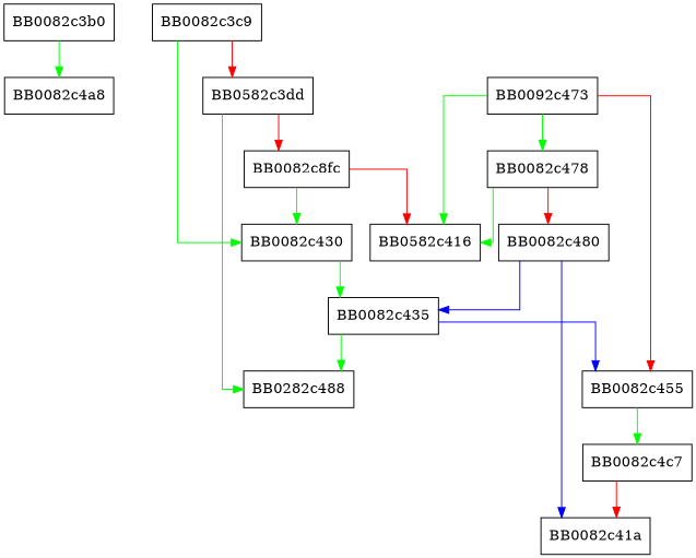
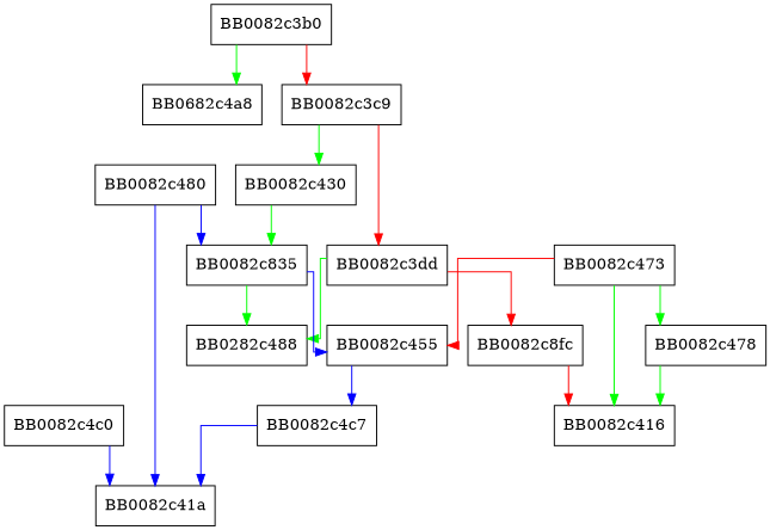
  digraph {
    splines=ortho
    node [shape=box]
    edge [color=green]
    BB0082c3b0
-   BB0082c4a8
+   BB0082c4a8 [label=BB0682c4a8]
    BB0082c3c9
-   BB0082c3dd [label=BB0582c3dd]
+   BB0082c3dd
    BB0082c430
+   BB0082c4c0
    BB0082c41a
    n8 [label=BB0282c488]
    n9 [label=BB0082c8fc]
-   BB0082c416 [label=BB0582c416]
-   BB0082c435
+   BB0082c416
+   BB0082c435 [label=BB0082c835]
    BB0082c455
    BB0082c4c7
-   BB0082c473 [label=BB0092c473]
+   BB0082c473
    BB0082c478
    BB0082c480
    BB0082c3b0 -> BB0082c4a8
+   BB0082c3b0 -> BB0082c3c9 [color=red]
    BB0082c3c9 -> BB0082c3dd [color=red]
    BB0082c3c9 -> BB0082c430
    BB0082c3dd -> n8
    BB0082c3dd -> n9 [color=red]
    BB0082c430 -> BB0082c435
-   n9 -> BB0082c430
+   BB0082c4c0 -> BB0082c41a [color=blue]
    n9 -> BB0082c416 [color=red]
    BB0082c435 -> n8
    BB0082c435 -> BB0082c455 [color=blue]
-   BB0082c455 -> BB0082c4c7
-   BB0082c4c7 -> BB0082c41a [color=red]
+   BB0082c455 -> BB0082c4c7 [color=blue]
+   BB0082c4c7 -> BB0082c41a [color=blue]
    BB0082c473 -> BB0082c416
    BB0082c473 -> BB0082c455 [color=red]
    BB0082c473 -> BB0082c478
    BB0082c478 -> BB0082c416
-   BB0082c478 -> BB0082c480 [color=red]
    BB0082c480 -> BB0082c41a [color=blue]
    BB0082c480 -> BB0082c435 [color=blue]
  }
